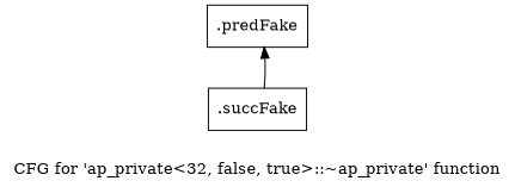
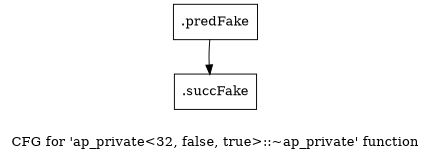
  digraph {
    label="CFG for 'ap_private\<32, false, true\>::~ap_private' function"
    node [shape=record]
    n1 [label="{.predFake}"]
    n2 [filename="/media/miguel/NewVolume/Linux/Xilinx/Vitis_HLS/2020.2/include/etc/ap_private.h" label="{.succFake}" linenumber=1752]
-   n2 -> n1 [execusionnum=516 filename="/media/miguel/NewVolume/Linux/Xilinx/Vitis_HLS/2020.2/include/etc/ap_private.h"]
+   n1 -> n2 [execusionnum=516 filename="/media/miguel/NewVolume/Linux/Xilinx/Vitis_HLS/2020.2/include/etc/ap_private.h"]
  }
